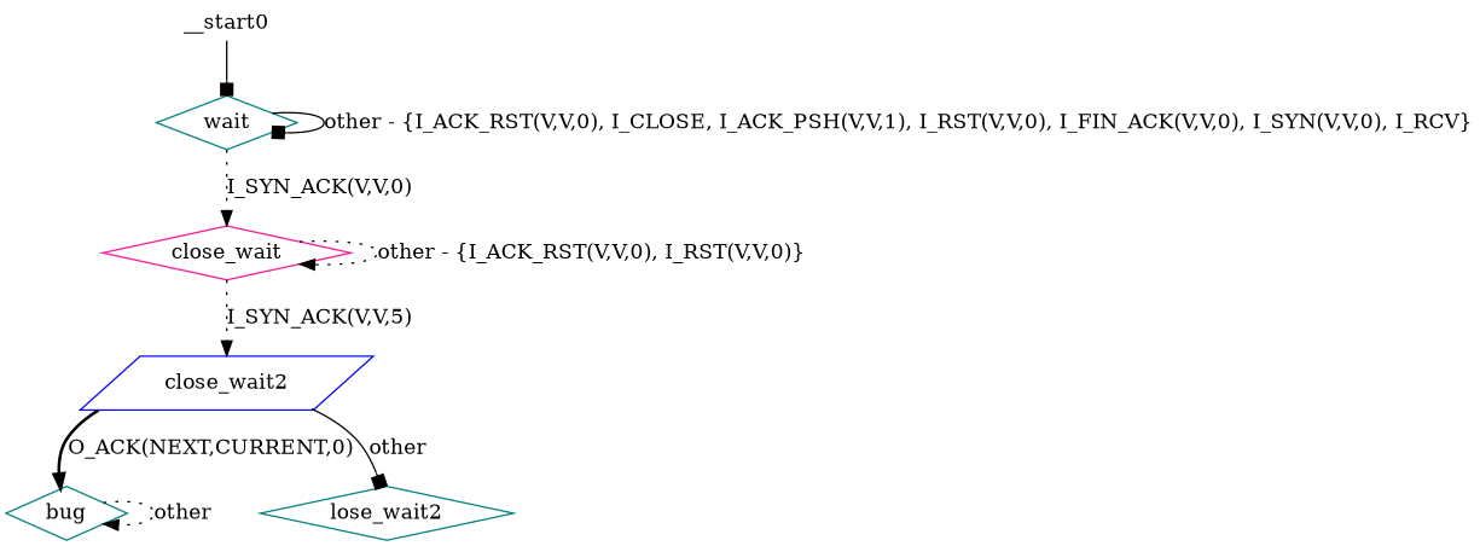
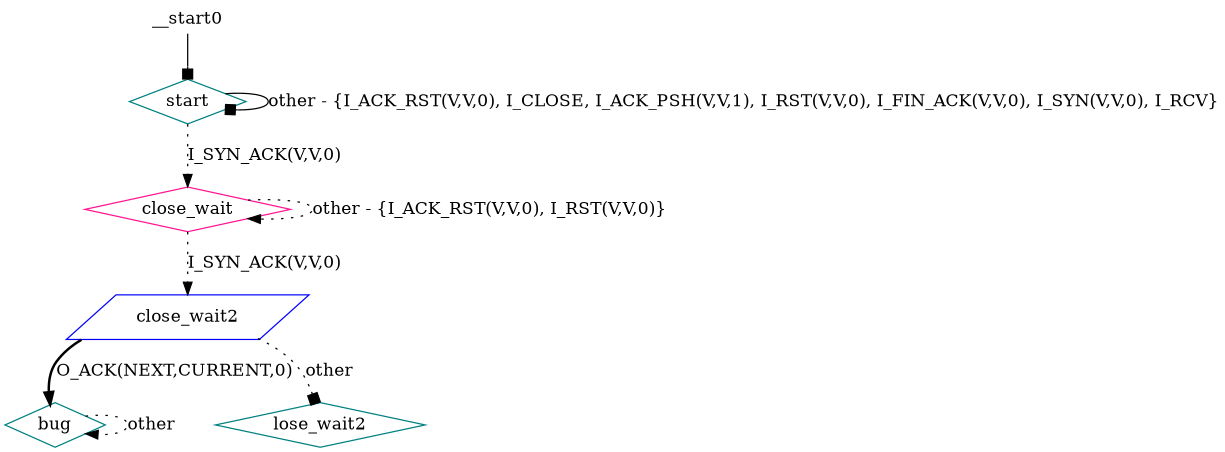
  digraph {
    node [color=teal shape=diamond]
    edge [arrowhead=normal style=dotted]
-   start [label=wait]
+   start
    close_wait [color=deeppink]
    close_wait2 [color=blue shape=parallelogram]
    bug
    lose_wait2
    __start0 [color=brown height=0 shape=none width=0]
    start -> start [arrowhead=box label="other - {I_ACK_RST(V,V,0), I_CLOSE, I_ACK_PSH(V,V,1), I_RST(V,V,0), I_FIN_ACK(V,V,0), I_SYN(V,V,0), I_RCV}" style=solid]
    start -> close_wait [label="I_SYN_ACK(V,V,0)"]
    close_wait -> close_wait [label="other - {I_ACK_RST(V,V,0), I_RST(V,V,0)}"]
-   close_wait -> close_wait2 [label="I_SYN_ACK(V,V,5)"]
+   close_wait -> close_wait2 [label="I_SYN_ACK(V,V,0)"]
    close_wait2 -> bug [label="O_ACK(NEXT,CURRENT,0)" style=bold]
-   close_wait2 -> lose_wait2 [arrowhead=box label=other style=solid]
+   close_wait2 -> lose_wait2 [arrowhead=box label=other]
    bug -> bug [label=other]
    __start0 -> start [arrowhead=box style=solid]
  }
